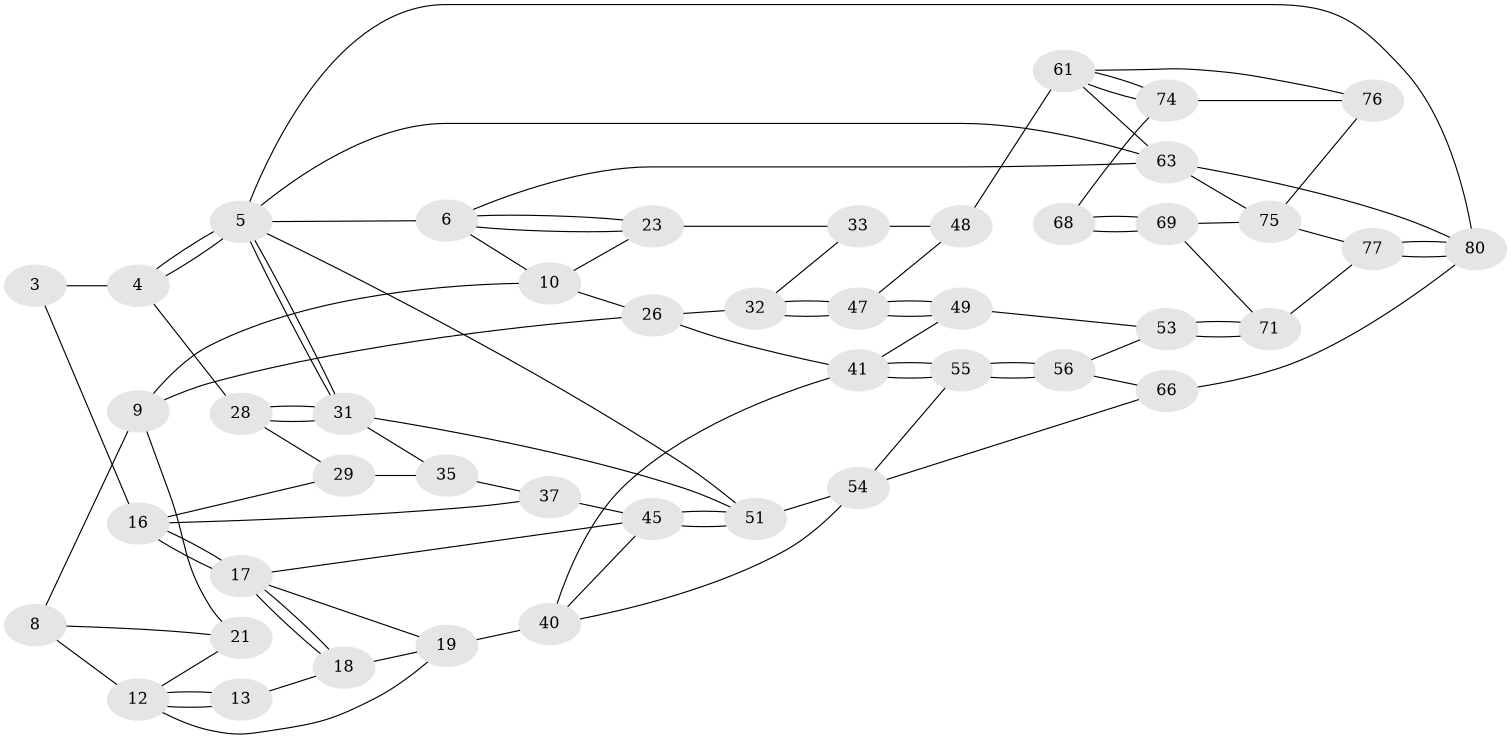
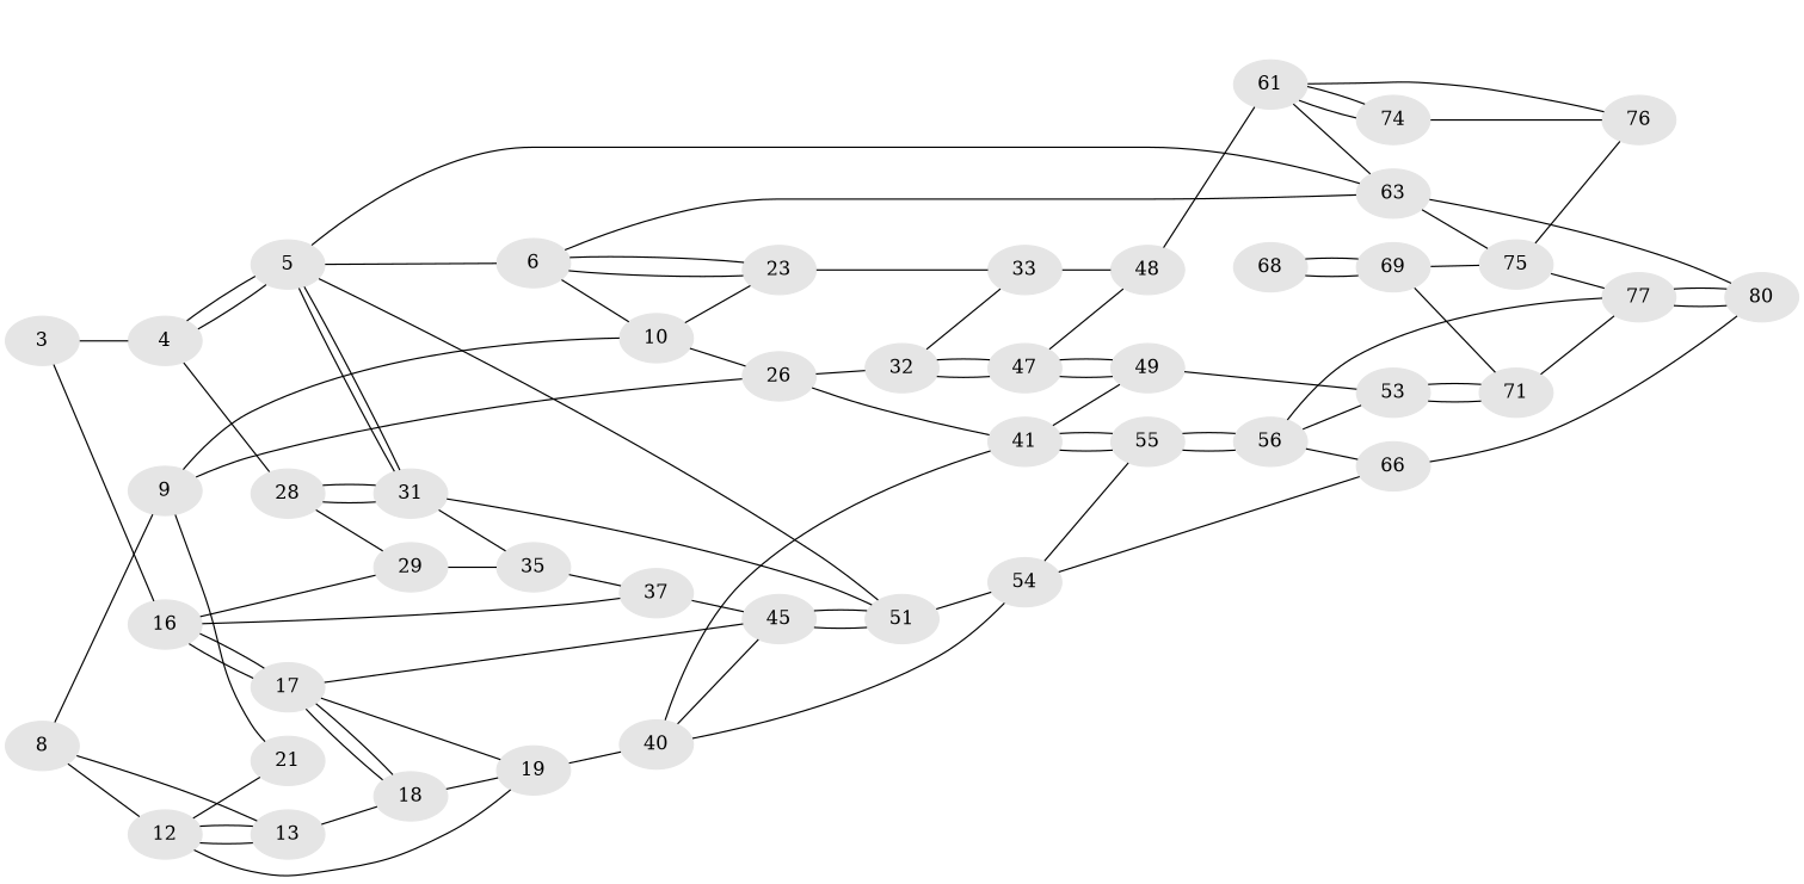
  graph {
    rankdir=LR
    node [color=gray90 style=filled]
    3 [super="+15"]
    4 [super="+14"]
    16 [super="+30"]
    8 [super="+11"]
    9 [super="+22"]
    12 [super="+20"]
    21
    13
    18
    5 [super="+52"]
    28
    17 [super="+43"]
    29
    37 [super="+44"]
    6 [super="+7"]
    31 [super="+34"]
    51 [super="+53"]
    63 [super="+81"]
    80 [super="+82"]
    10 [super="+25"]
    23 [super="+24"]
    35 [super="+36"]
    54 [super="+65"]
    75 [super="+79"]
    26 [super="+27"]
    33 [super="+38"]
    19 [super="+39"]
    32
    41 [super="+42"]
    40 [super="+50"]
    45 [super="+46"]
    48 [super="+60"]
    47
    49 [super="+59"]
    55
    61 [super="+62"]
    66
    n38 [label=53 super="+58"]
    56 [super="+67"]
    74
    76
    71
    77 [super="+78"]
    68 [super="+73"]
    69 [super="+70"]
    3 -- 4 [weight=2]
    3 -- 16
    4 -- 5
    4 -- 5
    4 -- 28
    16 -- 17
    16 -- 17
    16 -- 29
    16 -- 37
    8 -- 9
    8 -- 12
-   8 -- 21
+   8 -- 13
    9 -- 21
    9 -- 10
    9 -- 26
    12 -- 21
    12 -- 13
    12 -- 13
    12 -- 19
    13 -- 18
    18 -- 19
    5 -- 6
    5 -- 31
    5 -- 31
    5 -- 51
    5 -- 63
-   5 -- 80
    28 -- 29
    28 -- 31
    28 -- 31
    17 -- 18
    17 -- 18
    17 -- 19
    17 -- 45
    29 -- 35
    37 -- 45
    6 -- 63
    6 -- 10
    6 -- 23
    6 -- 23
    31 -- 51
    31 -- 35
    51 -- 54
    63 -- 80
    63 -- 75
    10 -- 23
    10 -- 26
    23 -- 33 [weight=2]
    35 -- 37 [weight=2]
    54 -- 55
    54 -- 66
    75 -- 76
    75 -- 77
    26 -- 32
    26 -- 41
    33 -- 48
    19 -- 40
    32 -- 33
    32 -- 47
    32 -- 47
    41 -- 49
    41 -- 55
    41 -- 55
    40 -- 54
    40 -- 41
    40 -- 45
    45 -- 51
    45 -- 51
    48 -- 61
    47 -- 48
    47 -- 49
    47 -- 49
    49 -- n38
    55 -- 56
    55 -- 56
    61 -- 63
    61 -- 74
    61 -- 74
    61 -- 76
    66 -- 80
    n38 -- 71
    n38 -- 71
    56 -- 66
    56 -- n38
+   56 -- 77
    74 -- 76
    71 -- 77
    77 -- 80
    77 -- 80
-   68 -- 74
    68 -- 69 [weight=2]
    68 -- 69
    69 -- 75
    69 -- 71
  }
